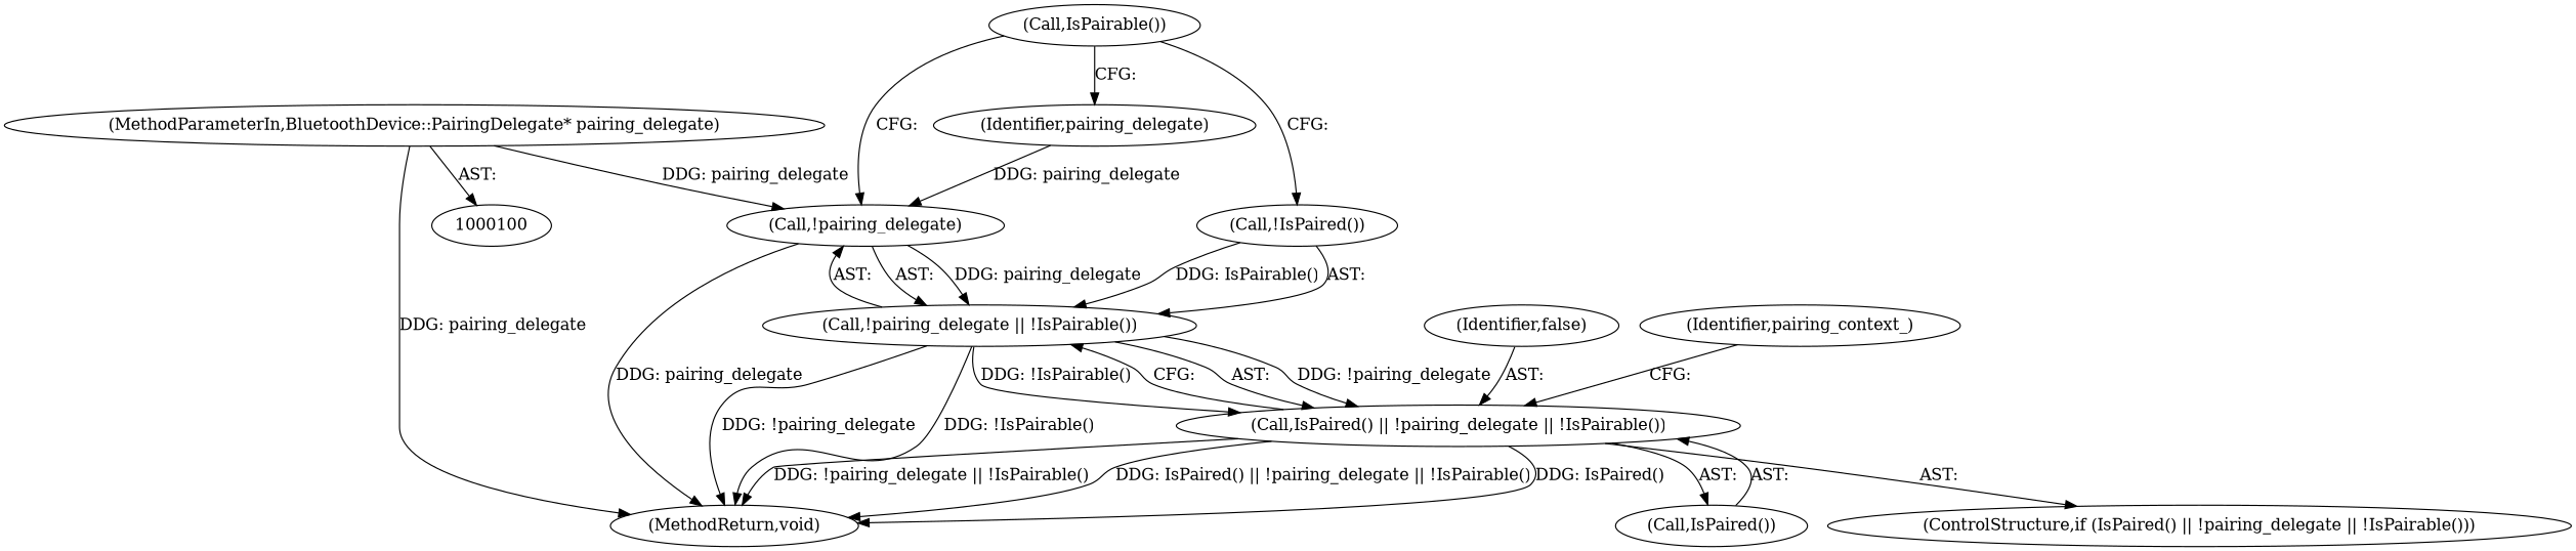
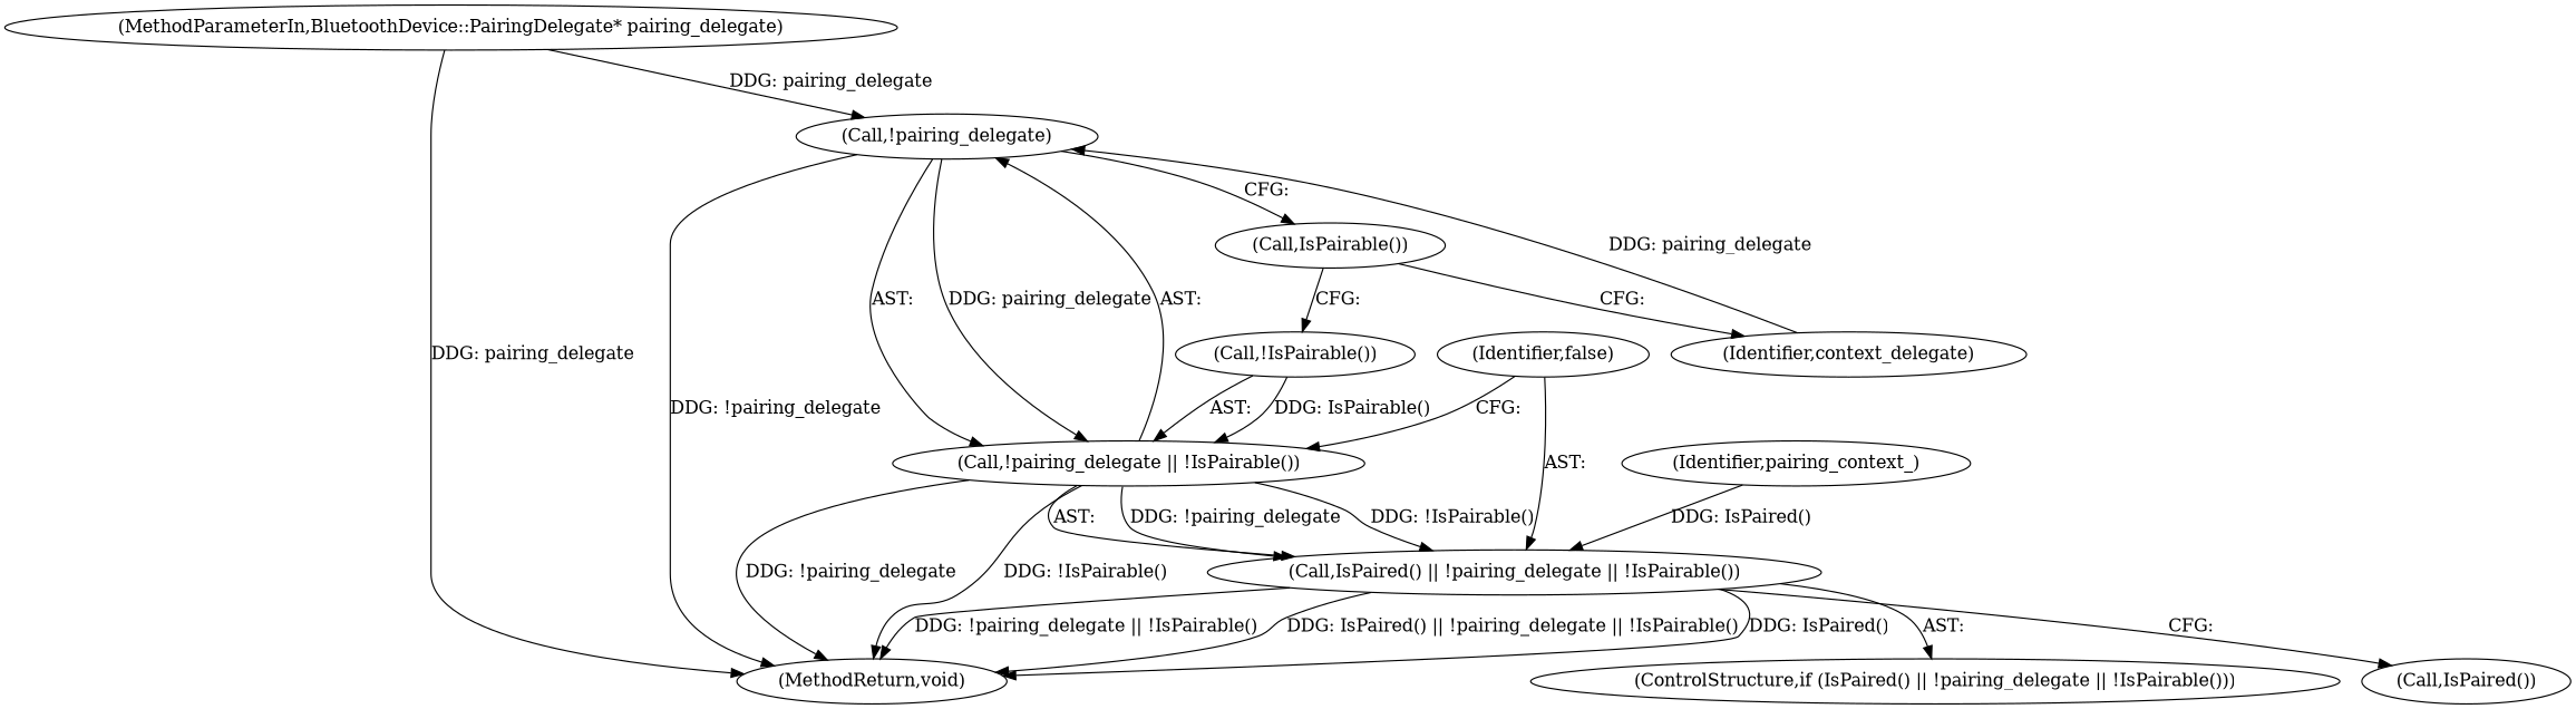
  digraph {
    n1 [label="(MethodParameterIn,BluetoothDevice::PairingDelegate* pairing_delegate)"]
    n2 [label="(Call,!pairing_delegate)"]
    n3 [label="(MethodReturn,void)"]
-   1000100
    n5 [label="(Call,!pairing_delegate || !IsPairable())"]
    n6 [label="(Call,IsPaired() || !pairing_delegate || !IsPairable())"]
-   n7 [label="(Identifier,pairing_delegate)"]
+   n7 [label="(Identifier,context_delegate)"]
    n8 [label="(ControlStructure,if (IsPaired() || !pairing_delegate || !IsPairable()))"]
    n9 [label="(Call,IsPaired())"]
-   n10 [label="(Call,!IsPaired())"]
+   n10 [label="(Call,!IsPairable())"]
    n11 [label="(Call,IsPairable())"]
    n12 [label="(Identifier,false)"]
    n13 [label="(Identifier,pairing_context_)"]
    n1 -> n2 [label="DDG: pairing_delegate"]
    n1 -> n3 [label="DDG: pairing_delegate"]
-   n1 -> 1000100 [label="AST: "]
-   n2 -> n3 [label="DDG: pairing_delegate"]
+   n2 -> n3 [label="DDG: !pairing_delegate"]
    n2 -> n5 [label="AST: "]
    n2 -> n5 [label="DDG: pairing_delegate"]
    n5 -> n2 [label="AST: "]
    n5 -> n3 [label="DDG: !pairing_delegate"]
    n5 -> n3 [label="DDG: !IsPairable()"]
    n5 -> n6 [label="AST: "]
    n5 -> n6 [label="DDG: !pairing_delegate"]
    n5 -> n6 [label="DDG: !IsPairable()"]
    n6 -> n3 [label="DDG: !pairing_delegate || !IsPairable()"]
    n6 -> n3 [label="DDG: IsPaired() || !pairing_delegate || !IsPairable()"]
    n6 -> n3 [label="DDG: IsPaired()"]
-   n6 -> n5 [label="CFG: "]
+   n12 -> n5 [label="CFG: "]
    n6 -> n8 [label="AST: "]
-   n6 -> n9 [label="AST: "]
+   n6 -> n9 [label="CFG: "]
    n7 -> n2 [label="DDG: pairing_delegate"]
-   n9 -> n6 [label="AST: "]
    n10 -> n5 [label="AST: "]
    n10 -> n5 [label="DDG: IsPairable()"]
-   n11 -> n2 [label="CFG: "]
+   n2 -> n11 [label="CFG: "]
    n11 -> n7 [label="CFG: "]
    n11 -> n10 [label="CFG: "]
    n12 -> n6 [label="AST: "]
-   n13 -> n6 [label="CFG: "]
+   n13 -> n6 [label="DDG: IsPaired()"]
  }
